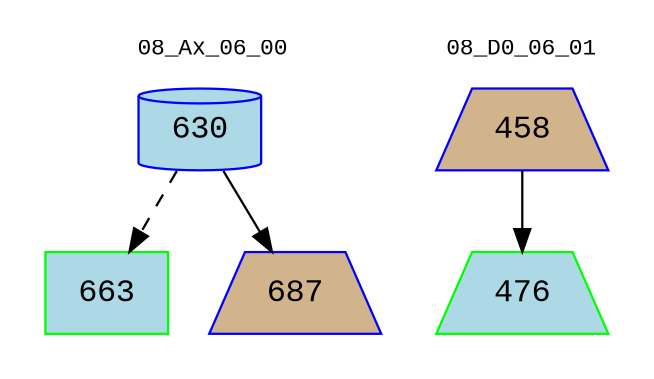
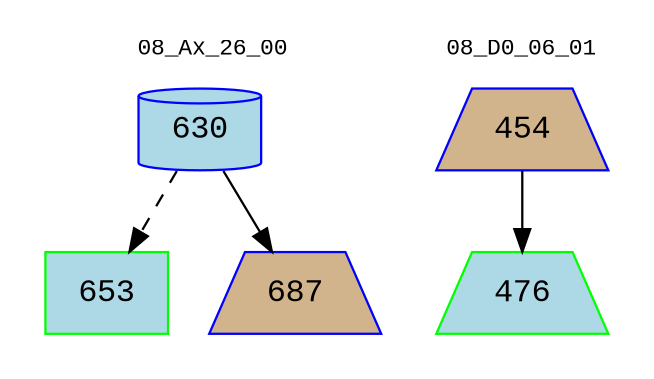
  digraph {
    fontname="Liberation Mono"
    node [color=blue fillcolor=lightblue fontname="Liberation Mono" shape=trapezium style=filled]
    edge [color=black fontname="Liberation Mono" style=solid]
    n1 [label=630 shape=cylinder]
-   n2 [color=green label=663 shape=box]
+   n2 [color=green label=653 shape=box]
    n3 [fillcolor=tan label=687]
-   n4 [fillcolor=tan label=458]
+   n4 [fillcolor=tan label=454]
    n5 [color=green label=476]
    subgraph cluster_1 {
      color=white
      fontsize=10
-     label="08_Ax_06_00"
+     label="08_Ax_26_00"
      n1
      n2
      n3
    }
    subgraph cluster_2 {
      color=white
      fontsize=10
      label="08_D0_06_01"
      n4
      n5
    }
    n1 -> n2 [style=dashed]
    n1 -> n3
    n4 -> n5
  }
